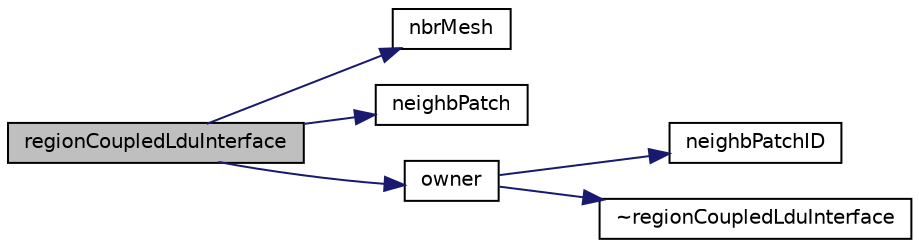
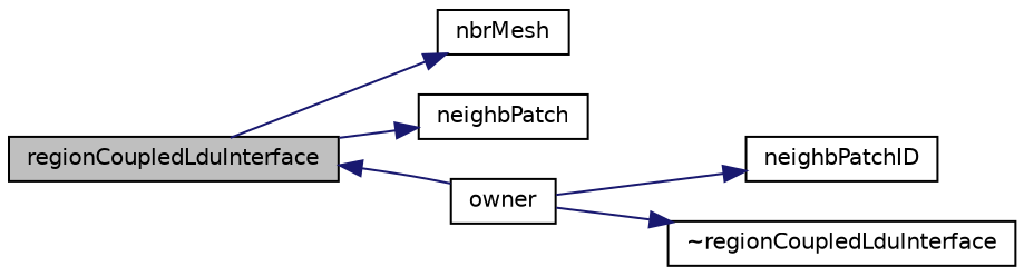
  digraph {
    rankdir=LR
    node [color=black fontname=Helvetica fontsize=10 shape=record]
    edge [color=midnightblue fontname=Helvetica fontsize=10 labelfontname=Helvetica labelfontsize=10 style=solid]
    n1 [fillcolor=grey75 fontcolor=black height=0.2 label=regionCoupledLduInterface style=filled width=0.4]
    n2 [height=0.2 label=nbrMesh width=0.4]
    n3 [height=0.2 label=neighbPatch width=0.4]
    n4 [height=0.2 label=owner width=0.4]
    n5 [height=0.2 label=neighbPatchID width=0.4]
    n6 [height=0.2 label="~regionCoupledLduInterface" width=0.4]
    n1 -> n2
    n1 -> n3
-   n1 -> n4
+   n4 -> n1
    n4 -> n5
    n4 -> n6
  }
